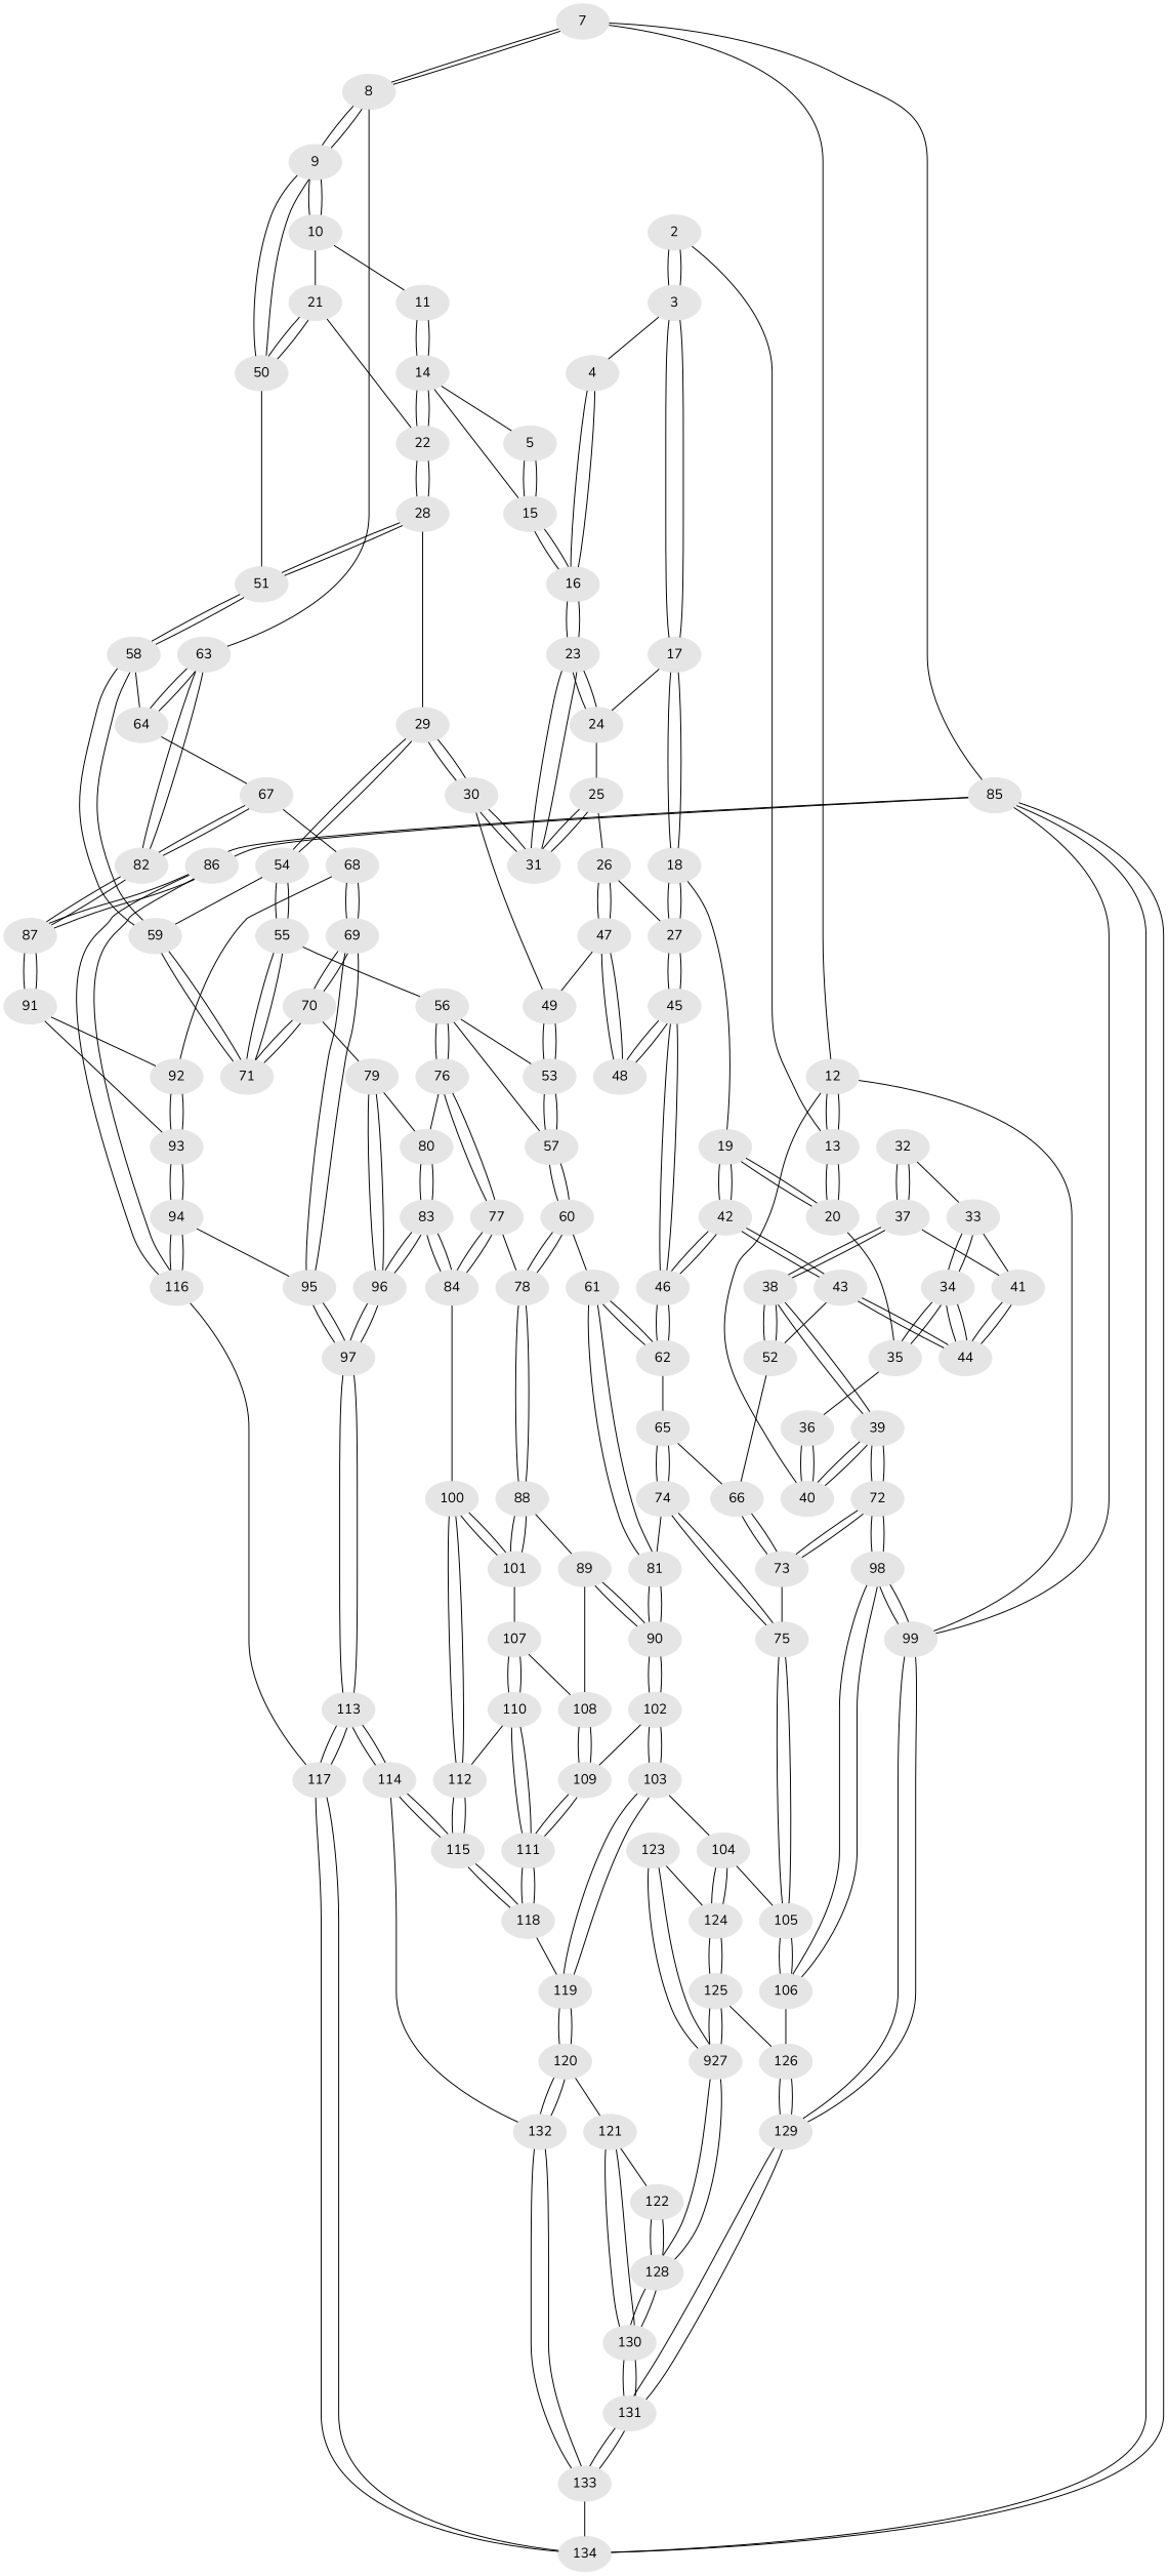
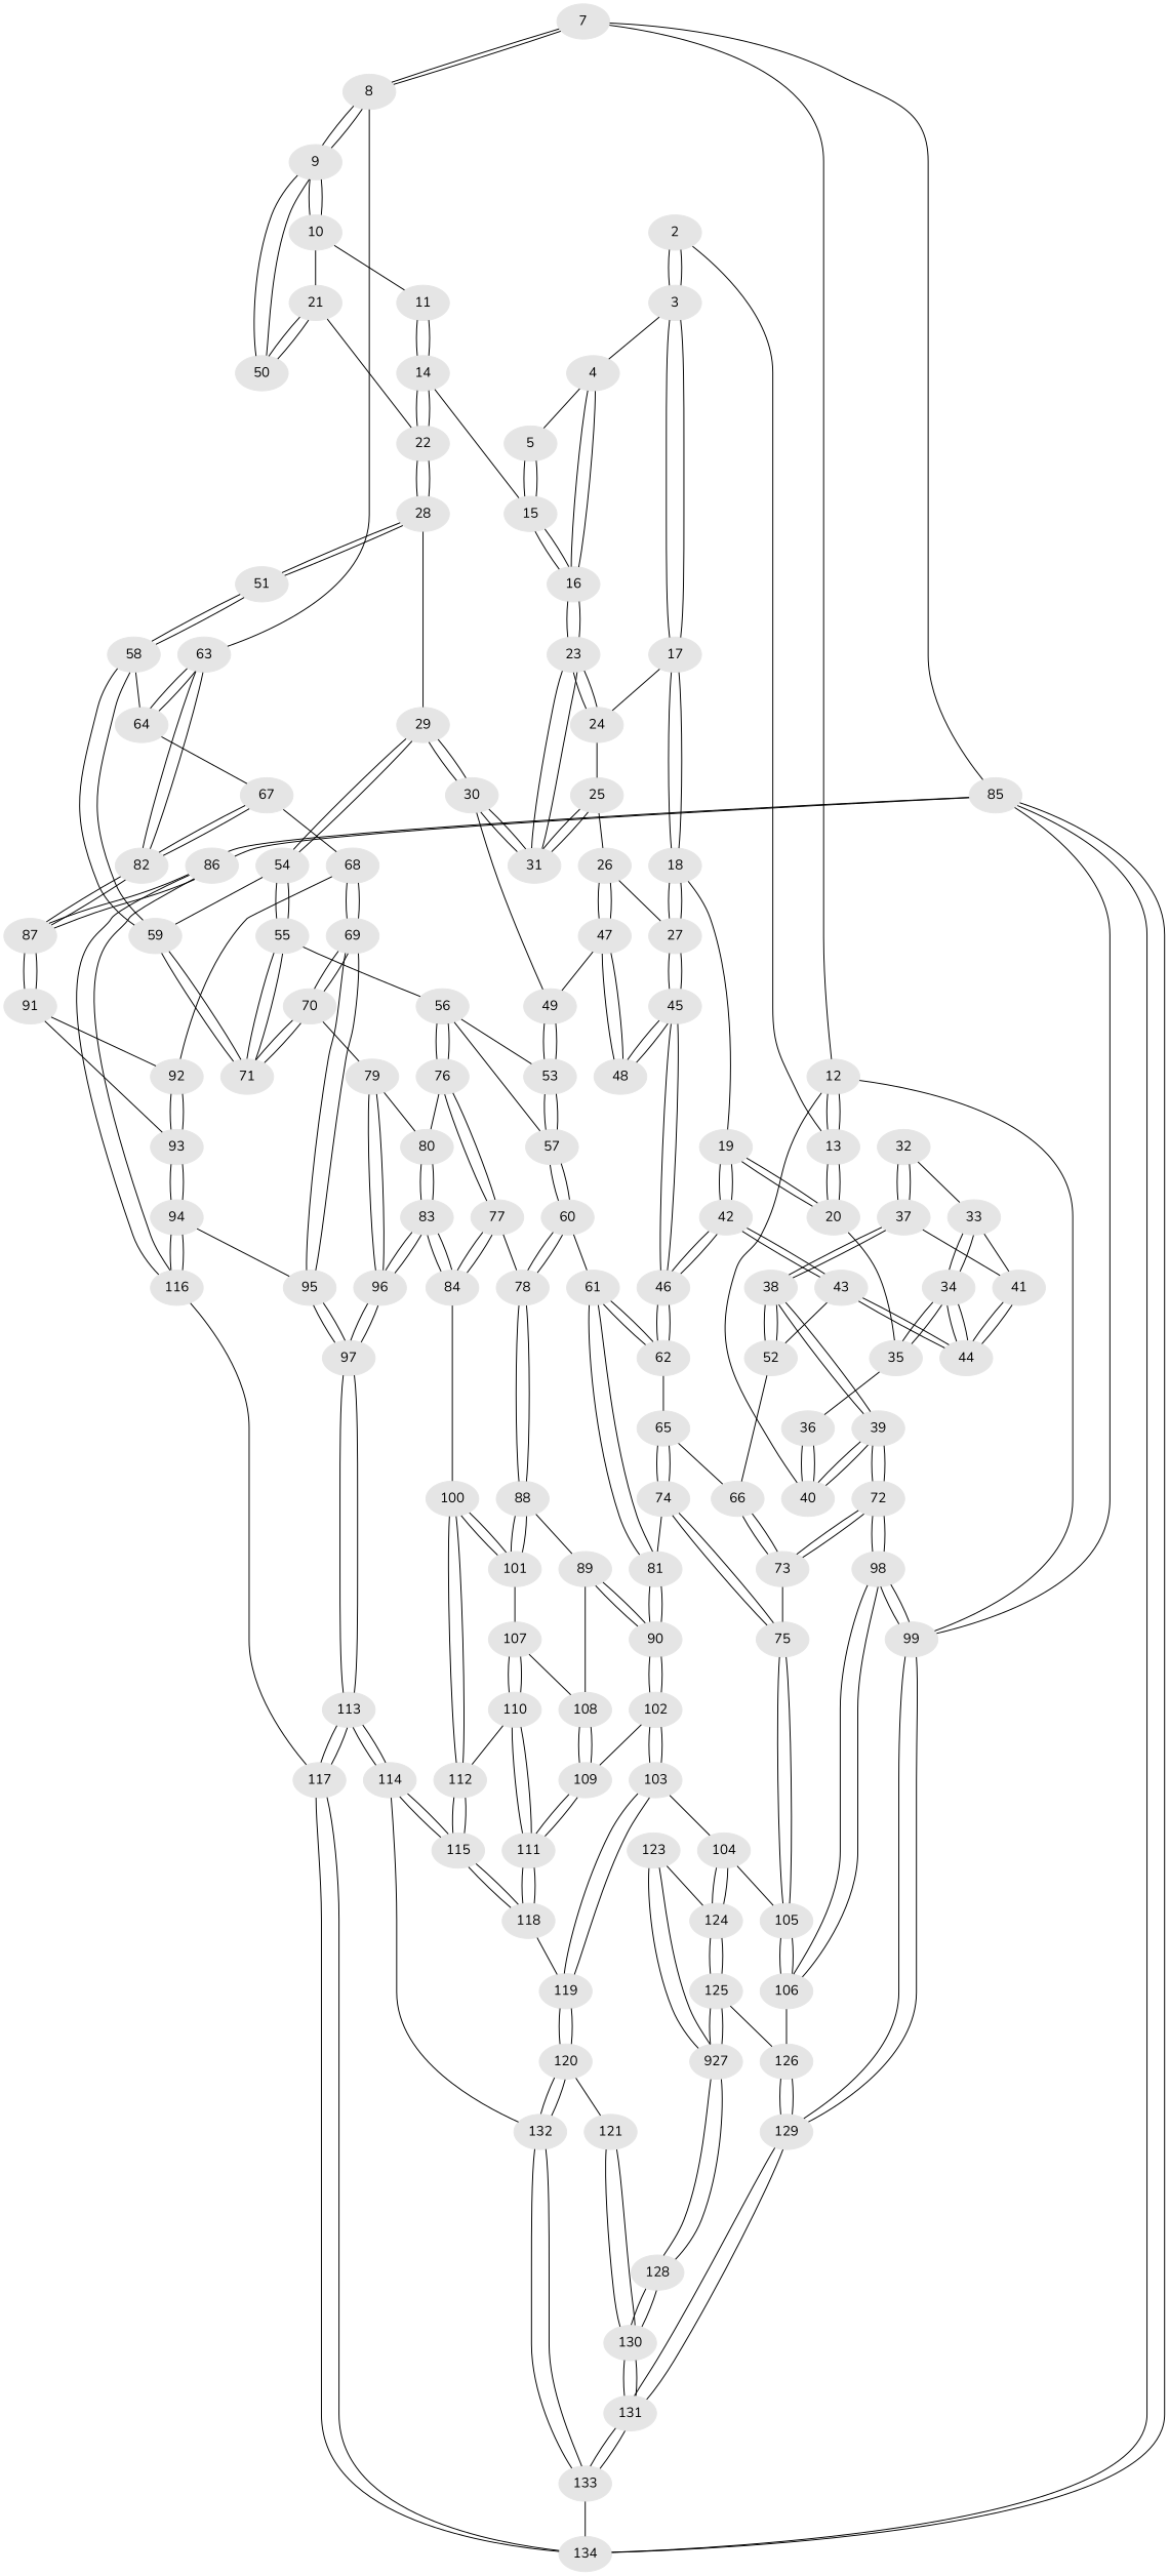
  graph {
    fontname=Nunito
    node [color=gray90 fontname=Nunito style=filled]
    edge [fontname=Nunito]
    2
    3
    13
    7
    8
    12
    85
    4
    17
    20
    5
    16
    18
    24
    15
    23
    11
    14
    9
    63
    40
    99
    86
    134
    10
    50
    64
    82
    21
    51
    22
    129
    35
    28
    31
    19
    27
    25
    42
    45
    43
    46
    36
    29
    26
    47
    49
    48
    30
    54
    58
    55
    59
    53
    32
    33
    37
    34
    41
    38
    44
    39
    52
    72
    66
    73
    98
    62
    65
    57
    60
    56
    71
    76
    77
    80
    61
    78
    67
    81
    88
    90
    74
    87
    68
    75
    69
    92
    70
    95
    93
    79
    97
    96
    106
    105
    84
    83
    100
    89
    101
    102
    91
    112
    116
    117
    108
    107
    109
    103
    94
    113
    114
    126
    131
    115
    110
    104
    119
    111
    124
    120
    125
    118
    132
    133
    121
-   122
    130
    128
    123
    n132 [label=927]
    2 -- 3
    2 -- 3
    2 -- 13
    3 -- 4
    3 -- 17
    3 -- 17
    13 -- 20
    13 -- 20
    7 -- 8
    7 -- 8
    7 -- 12
    7 -- 85
    8 -- 9
    8 -- 9
    8 -- 63
    12 -- 13
    12 -- 13
    12 -- 40
    12 -- 99
    85 -- 99
    85 -- 86
    85 -- 86
    85 -- 134
    85 -- 134
-   14 -- 5
+   4 -- 5
    4 -- 16
    4 -- 16
    17 -- 18
    17 -- 18
    17 -- 24
    20 -- 35
    5 -- 15
    5 -- 15
    16 -- 23
    16 -- 23
    18 -- 19
    18 -- 27
    18 -- 27
    24 -- 25
    15 -- 16
    15 -- 16
    23 -- 24
    23 -- 24
    23 -- 31
    23 -- 31
    11 -- 14
    11 -- 14
    14 -- 15
    14 -- 22
    14 -- 22
    9 -- 10
    9 -- 10
    9 -- 50
    9 -- 50
    63 -- 64
    63 -- 64
    63 -- 82
    63 -- 82
    99 -- 129
    99 -- 129
    86 -- 87
    86 -- 87
    86 -- 116
    86 -- 116
    10 -- 11
    10 -- 21
-   50 -- 51
    64 -- 67
    82 -- 87
    82 -- 87
    21 -- 50
    21 -- 50
    21 -- 22
    51 -- 58
    51 -- 58
    22 -- 28
    22 -- 28
    129 -- 131
    129 -- 131
    35 -- 36
    28 -- 51
    28 -- 51
    28 -- 29
    19 -- 20
    19 -- 20
    19 -- 42
    19 -- 42
    27 -- 45
    27 -- 45
    25 -- 31
    25 -- 31
    25 -- 26
    42 -- 43
    42 -- 43
    42 -- 46
    42 -- 46
    45 -- 46
    45 -- 46
    45 -- 48
    45 -- 48
    43 -- 44
    43 -- 44
    43 -- 52
    46 -- 62
    46 -- 62
    36 -- 40
    36 -- 40
    29 -- 30
    29 -- 30
    29 -- 54
    29 -- 54
    26 -- 27
    26 -- 47
    26 -- 47
    47 -- 49
    47 -- 48
    47 -- 48
    49 -- 53
    49 -- 53
    30 -- 31
    30 -- 31
    30 -- 49
    54 -- 55
    54 -- 55
    54 -- 59
    58 -- 64
    58 -- 59
    58 -- 59
    55 -- 56
    55 -- 71
    55 -- 71
    59 -- 71
    59 -- 71
    53 -- 57
    53 -- 57
    32 -- 33
    32 -- 37
    32 -- 37
    33 -- 34
    33 -- 34
    33 -- 41
    37 -- 41
    37 -- 38
    37 -- 38
    34 -- 35
    34 -- 35
    34 -- 44
    34 -- 44
    41 -- 44
    41 -- 44
    38 -- 39
    38 -- 39
    38 -- 52
    38 -- 52
    39 -- 40
    39 -- 40
    39 -- 72
    39 -- 72
    52 -- 66
    72 -- 73
    72 -- 73
    72 -- 98
    72 -- 98
    66 -- 73
    66 -- 73
    73 -- 75
    98 -- 99
    98 -- 99
    98 -- 106
    98 -- 106
    62 -- 65
    65 -- 66
    65 -- 74
    65 -- 74
    57 -- 60
    57 -- 60
    60 -- 61
    60 -- 78
    60 -- 78
    56 -- 53
    56 -- 57
    56 -- 76
    56 -- 76
    76 -- 77
    76 -- 77
    76 -- 80
    77 -- 78
    77 -- 84
    77 -- 84
    80 -- 83
    80 -- 83
    61 -- 62
    61 -- 62
    61 -- 81
    61 -- 81
    78 -- 88
    78 -- 88
    67 -- 82
    67 -- 82
    67 -- 68
    81 -- 90
    81 -- 90
    88 -- 89
    88 -- 101
    88 -- 101
    90 -- 102
    90 -- 102
    74 -- 81
    74 -- 75
    74 -- 75
    87 -- 91
    87 -- 91
    68 -- 69
    68 -- 69
    68 -- 92
    75 -- 105
    75 -- 105
    69 -- 70
    69 -- 70
    69 -- 95
    69 -- 95
    92 -- 93
    92 -- 93
    70 -- 71
    70 -- 71
    70 -- 79
    95 -- 97
    95 -- 97
    93 -- 94
    93 -- 94
    79 -- 80
    79 -- 96
    79 -- 96
    97 -- 113
    97 -- 113
    96 -- 97
    96 -- 97
    106 -- 126
    105 -- 106
    105 -- 106
    84 -- 100
    83 -- 96
    83 -- 96
    83 -- 84
    83 -- 84
    100 -- 101
    100 -- 101
    100 -- 112
    100 -- 112
    89 -- 90
    89 -- 90
    89 -- 108
    101 -- 107
    102 -- 109
    102 -- 103
    102 -- 103
    91 -- 92
    91 -- 93
    112 -- 115
    112 -- 115
    116 -- 117
    117 -- 134
    117 -- 134
    108 -- 109
    108 -- 109
    107 -- 108
    107 -- 110
    107 -- 110
    109 -- 111
    109 -- 111
    103 -- 104
    103 -- 119
    103 -- 119
    94 -- 95
    94 -- 116
    94 -- 116
    113 -- 117
    113 -- 117
    113 -- 114
    113 -- 114
    114 -- 115
    114 -- 115
    114 -- 132
    126 -- 129
    126 -- 129
    131 -- 133
    131 -- 133
    115 -- 118
    115 -- 118
    110 -- 112
    110 -- 111
    110 -- 111
    104 -- 105
    104 -- 124
    104 -- 124
    119 -- 120
    119 -- 120
    111 -- 118
    111 -- 118
    124 -- 125
    124 -- 125
    120 -- 132
    120 -- 132
    120 -- 121
    125 -- 126
    125 -- n132
    125 -- n132
    118 -- 119
    132 -- 133
    132 -- 133
    133 -- 134
-   121 -- 122
    121 -- 130
    121 -- 130
-   122 -- 128
-   122 -- 128
    130 -- 131
    130 -- 131
    128 -- 130
    128 -- 130
    123 -- 124
    123 -- n132
    123 -- n132
    n132 -- 128
    n132 -- 128
  }
